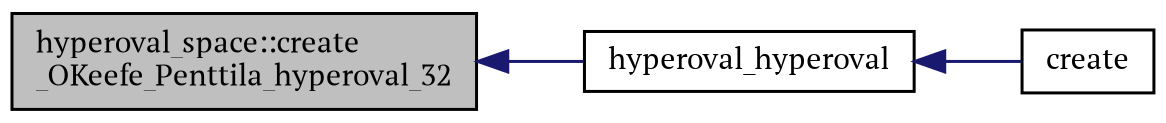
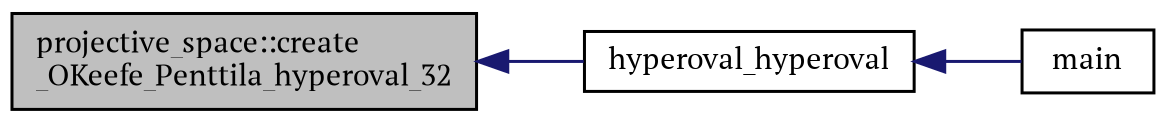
  digraph {
    fontname="PT Serif"
    rankdir=LR
    node [color=black fillcolor=white fontname="PT Serif" fontsize=10 shape=record style=filled]
    edge [color=midnightblue dir=back fontname="PT Serif" fontsize=10 labelfontname=Helvetica labelfontsize=10 style=solid]
-   n1 [fillcolor=grey75 fontcolor=black height=0.2 label="hyperoval_space::create\l_OKeefe_Penttila_hyperoval_32" width=0.4]
+   n1 [fillcolor=grey75 fontcolor=black height=0.2 label="projective_space::create\l_OKeefe_Penttila_hyperoval_32" width=0.4]
    n2 [height=0.2 label=hyperoval_hyperoval width=0.4]
-   n3 [height=0.2 label=create width=0.4]
+   n3 [height=0.2 label=main width=0.4]
    n1 -> n2
    n2 -> n3
  }
